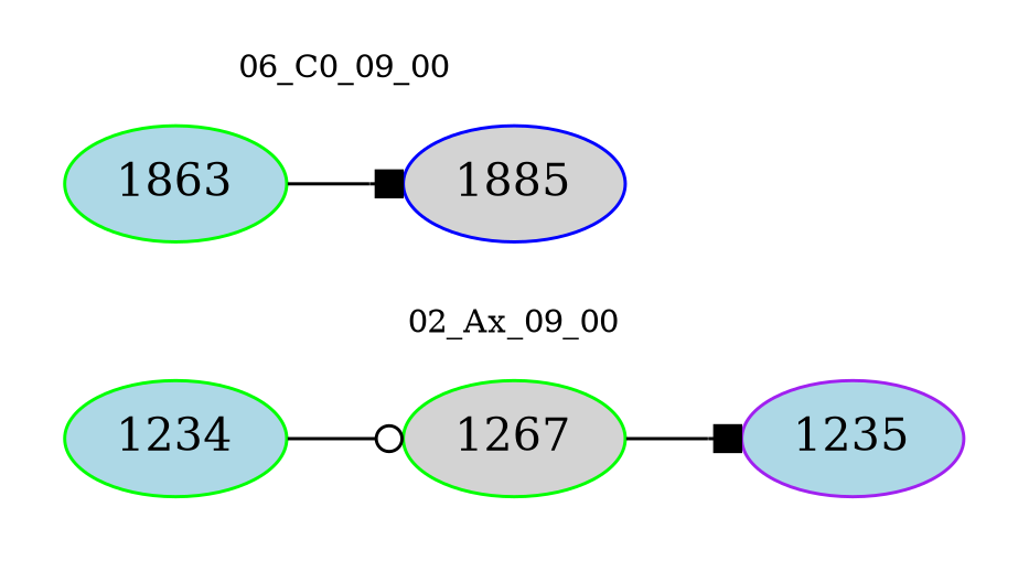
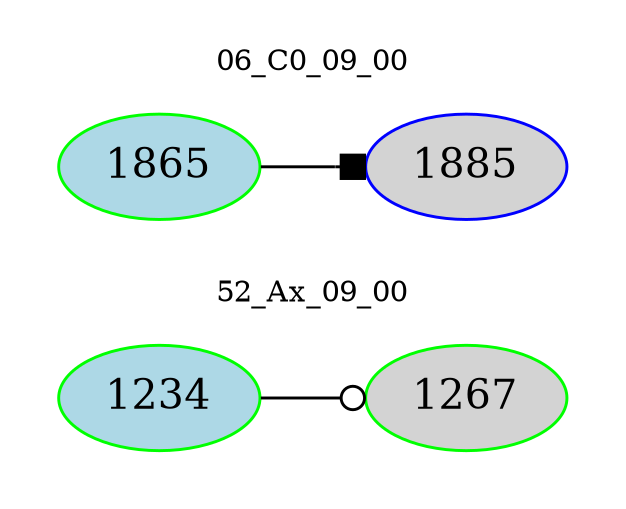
  digraph {
    rankdir=LR
    node [color=green fillcolor=lightblue style=filled]
    edge [arrowhead=box color=black]
    n1 [label=1234]
    n2 [fillcolor=lightgrey label=1267]
-   n3 [color=purple label=1235]
-   n4 [label=1863]
+   n4 [label=1865]
    n5 [color=blue fillcolor=lightgrey label=1885]
    subgraph cluster_1 {
      color=white
      fontsize=10
-     label="02_Ax_09_00"
+     label="52_Ax_09_00"
      n1
      n2
-     n3
    }
    subgraph cluster_2 {
      color=white
      fontsize=10
      label="06_C0_09_00"
      n4
      n5
    }
    n1 -> n2 [arrowhead=odot]
-   n2 -> n3
    n4 -> n5
  }
